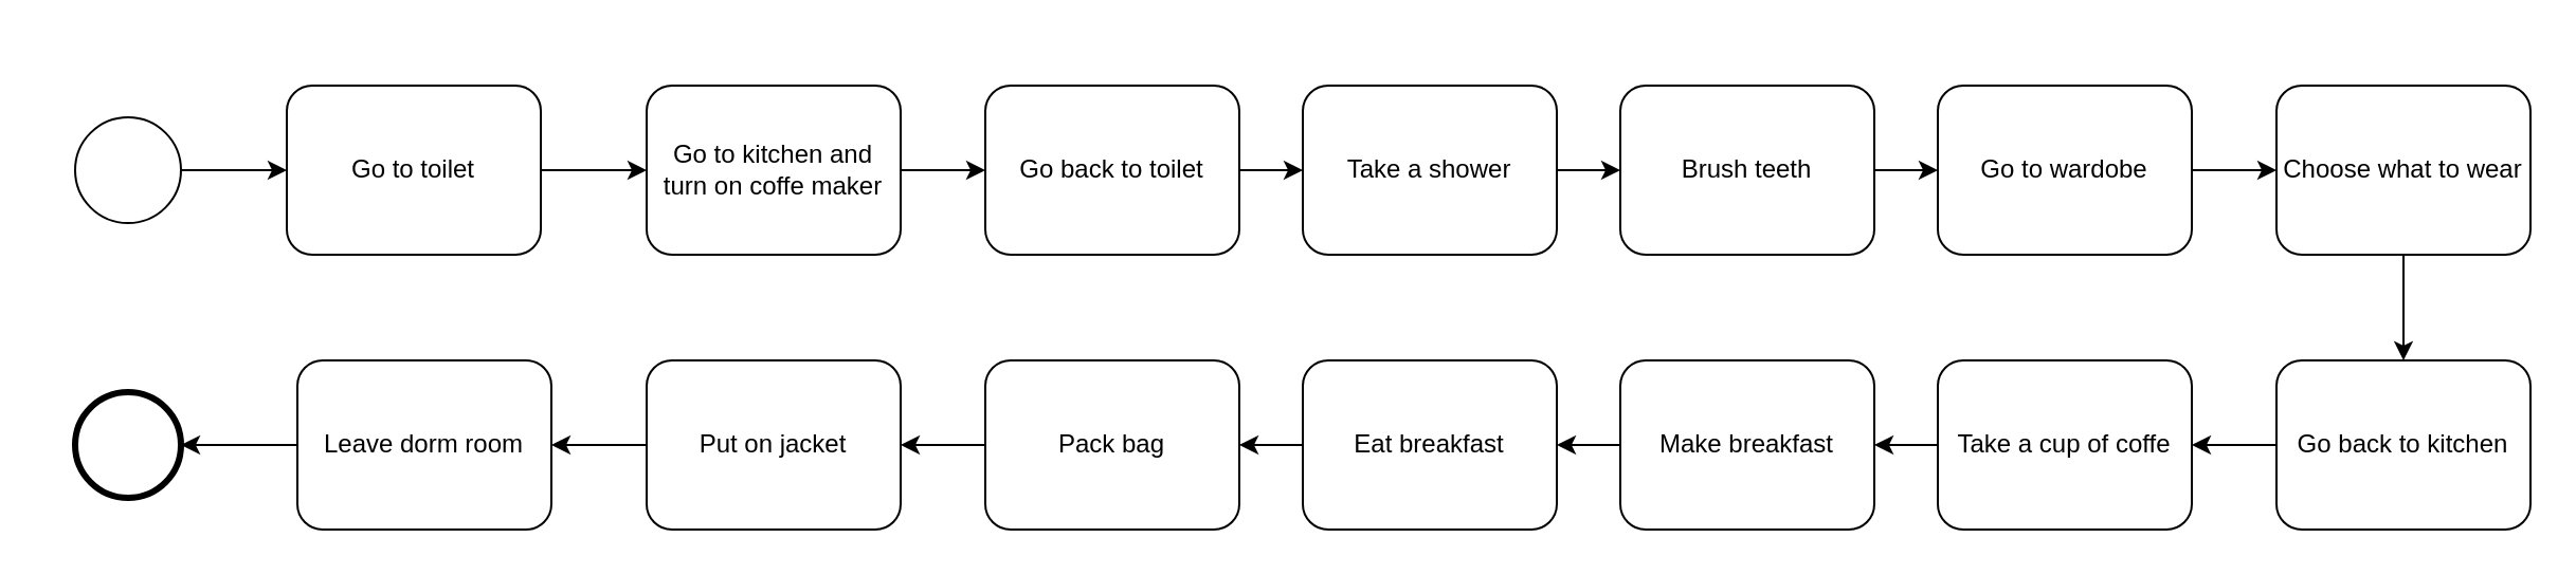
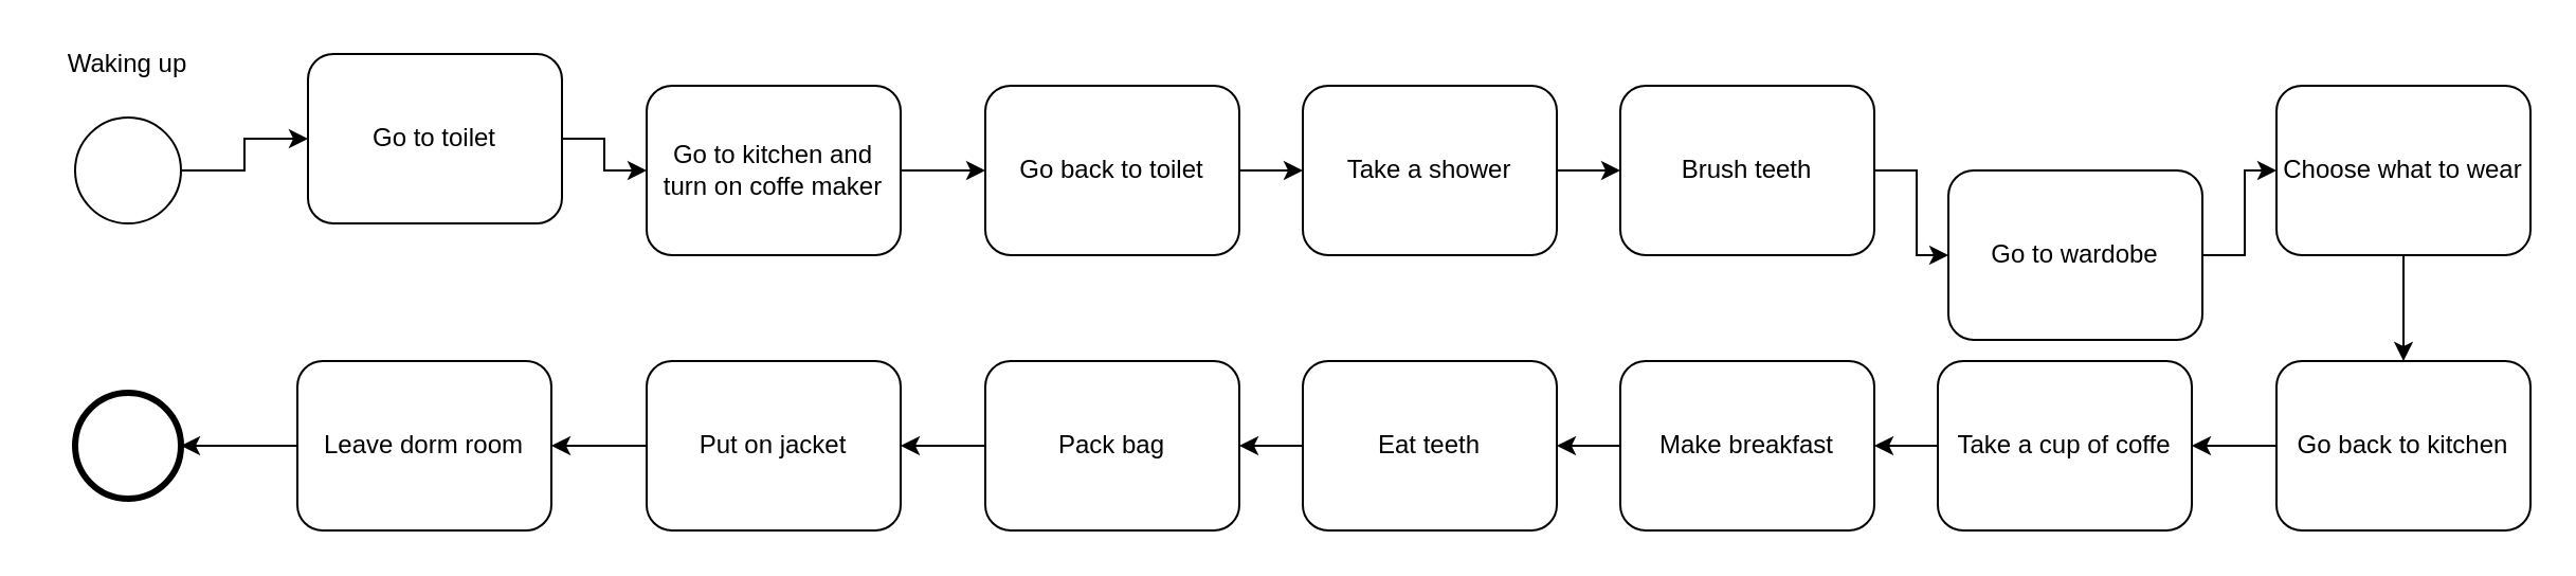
  <mxCell id="0" />
  <mxCell id="1" parent="0" />
  <mxCell id="2" value="" style="shape=mxgraph.bpmn.shape;html=1;verticalLabelPosition=bottom;labelBackgroundColor=#ffffff;verticalAlign=top;perimeter=ellipsePerimeter;outline=standard;symbol=general;" parent="1" vertex="1"><mxGeometry x="35" y="55" width="50" height="50" as="geometry" /></mxCell>
- <mxCell id="3" value="Go to toilet" style="shape=ext;rounded=1;html=1;whiteSpace=wrap;" parent="1" vertex="1"><mxGeometry x="135" y="40" width="120" height="80" as="geometry" /></mxCell>
+ <mxCell id="3" value="Go to toilet" style="shape=ext;rounded=1;html=1;whiteSpace=wrap;" parent="1" vertex="1"><mxGeometry x="145" y="25" width="120" height="80" as="geometry" /></mxCell>
  <mxCell id="4" style="edgeStyle=orthogonalEdgeStyle;rounded=0;orthogonalLoop=1;jettySize=auto;html=1;entryX=0;entryY=0.5;entryDx=0;entryDy=0;" edge="1" parent="1" source="5" target="11"><mxGeometry relative="1" as="geometry" /></mxCell>
  <mxCell id="5" value="Go to kitchen and turn on coffe maker" style="shape=ext;rounded=1;html=1;whiteSpace=wrap;" parent="1" vertex="1"><mxGeometry x="305" y="40" width="120" height="80" as="geometry" /></mxCell>
  <mxCell id="6" value="" style="shape=mxgraph.bpmn.shape;html=1;verticalLabelPosition=bottom;labelBackgroundColor=#ffffff;verticalAlign=top;perimeter=ellipsePerimeter;outline=end;symbol=general;" parent="1" vertex="1"><mxGeometry x="35" y="185" width="50" height="50" as="geometry" /></mxCell>
  <mxCell id="7" style="edgeStyle=orthogonalEdgeStyle;rounded=0;html=1;jettySize=auto;orthogonalLoop=1;" parent="1" source="2" target="3" edge="1"><mxGeometry relative="1" as="geometry" /></mxCell>
  <mxCell id="8" style="edgeStyle=orthogonalEdgeStyle;rounded=0;html=1;jettySize=auto;orthogonalLoop=1;" parent="1" source="3" target="5" edge="1"><mxGeometry relative="1" as="geometry" /></mxCell>
+ <mxCell id="9" value="Waking up" style="text;html=1;strokeColor=none;fillColor=none;align=center;verticalAlign=middle;whiteSpace=wrap;overflow=hidden;" vertex="1" parent="1"><mxGeometry x="20" y="20" width="80" height="20" as="geometry" /></mxCell>
  <mxCell id="10" style="edgeStyle=orthogonalEdgeStyle;rounded=0;orthogonalLoop=1;jettySize=auto;html=1;entryX=0;entryY=0.5;entryDx=0;entryDy=0;" edge="1" parent="1" source="11" target="13"><mxGeometry relative="1" as="geometry" /></mxCell>
  <mxCell id="11" value="Go back to toilet" style="shape=ext;rounded=1;html=1;whiteSpace=wrap;" vertex="1" parent="1"><mxGeometry x="465" y="40" width="120" height="80" as="geometry" /></mxCell>
  <mxCell id="12" style="edgeStyle=orthogonalEdgeStyle;rounded=0;orthogonalLoop=1;jettySize=auto;html=1;entryX=0;entryY=0.5;entryDx=0;entryDy=0;" edge="1" parent="1" source="13" target="15"><mxGeometry relative="1" as="geometry" /></mxCell>
  <mxCell id="13" value="Take a shower" style="shape=ext;rounded=1;html=1;whiteSpace=wrap;" vertex="1" parent="1"><mxGeometry x="615" y="40" width="120" height="80" as="geometry" /></mxCell>
  <mxCell id="14" style="edgeStyle=orthogonalEdgeStyle;rounded=0;orthogonalLoop=1;jettySize=auto;html=1;" edge="1" parent="1" source="15" target="17"><mxGeometry relative="1" as="geometry" /></mxCell>
  <mxCell id="15" value="Brush teeth" style="shape=ext;rounded=1;html=1;whiteSpace=wrap;" vertex="1" parent="1"><mxGeometry x="765" y="40" width="120" height="80" as="geometry" /></mxCell>
  <mxCell id="16" style="edgeStyle=orthogonalEdgeStyle;rounded=0;orthogonalLoop=1;jettySize=auto;html=1;entryX=0;entryY=0.5;entryDx=0;entryDy=0;" edge="1" parent="1" source="17" target="33"><mxGeometry relative="1" as="geometry" /></mxCell>
- <mxCell id="17" value="Go to wardobe" style="shape=ext;rounded=1;html=1;whiteSpace=wrap;" vertex="1" parent="1"><mxGeometry x="915" y="40" width="120" height="80" as="geometry" /></mxCell>
+ <mxCell id="17" value="Go to wardobe" style="shape=ext;rounded=1;html=1;whiteSpace=wrap;" vertex="1" parent="1"><mxGeometry x="920" y="80" width="120" height="80" as="geometry" /></mxCell>
  <mxCell id="18" style="edgeStyle=orthogonalEdgeStyle;rounded=0;orthogonalLoop=1;jettySize=auto;html=1;" edge="1" parent="1" source="19" target="21"><mxGeometry relative="1" as="geometry" /></mxCell>
  <mxCell id="19" value="Go back to kitchen" style="shape=ext;rounded=1;html=1;whiteSpace=wrap;" vertex="1" parent="1"><mxGeometry x="1075" y="170" width="120" height="80" as="geometry" /></mxCell>
  <mxCell id="20" style="edgeStyle=orthogonalEdgeStyle;rounded=0;orthogonalLoop=1;jettySize=auto;html=1;" edge="1" parent="1" source="21" target="23"><mxGeometry relative="1" as="geometry" /></mxCell>
  <mxCell id="21" value="Take a cup of coffe" style="shape=ext;rounded=1;html=1;whiteSpace=wrap;" vertex="1" parent="1"><mxGeometry x="915" y="170" width="120" height="80" as="geometry" /></mxCell>
  <mxCell id="22" style="edgeStyle=orthogonalEdgeStyle;rounded=0;orthogonalLoop=1;jettySize=auto;html=1;" edge="1" parent="1" source="23" target="25"><mxGeometry relative="1" as="geometry" /></mxCell>
  <mxCell id="23" value="Make breakfast" style="shape=ext;rounded=1;html=1;whiteSpace=wrap;" vertex="1" parent="1"><mxGeometry x="765" y="170" width="120" height="80" as="geometry" /></mxCell>
  <mxCell id="24" style="edgeStyle=orthogonalEdgeStyle;rounded=0;orthogonalLoop=1;jettySize=auto;html=1;" edge="1" parent="1" source="25" target="27"><mxGeometry relative="1" as="geometry" /></mxCell>
- <mxCell id="25" value="Eat breakfast" style="shape=ext;rounded=1;html=1;whiteSpace=wrap;" vertex="1" parent="1"><mxGeometry x="615" y="170" width="120" height="80" as="geometry" /></mxCell>
+ <mxCell id="25" value="Eat teeth" style="shape=ext;rounded=1;html=1;whiteSpace=wrap;" vertex="1" parent="1"><mxGeometry x="615" y="170" width="120" height="80" as="geometry" /></mxCell>
  <mxCell id="26" style="edgeStyle=orthogonalEdgeStyle;rounded=0;orthogonalLoop=1;jettySize=auto;html=1;" edge="1" parent="1" source="27" target="29"><mxGeometry relative="1" as="geometry" /></mxCell>
  <mxCell id="27" value="Pack bag" style="shape=ext;rounded=1;html=1;whiteSpace=wrap;" vertex="1" parent="1"><mxGeometry x="465" y="170" width="120" height="80" as="geometry" /></mxCell>
  <mxCell id="28" style="edgeStyle=orthogonalEdgeStyle;rounded=0;orthogonalLoop=1;jettySize=auto;html=1;" edge="1" parent="1" source="29" target="31"><mxGeometry relative="1" as="geometry" /></mxCell>
  <mxCell id="29" value="Put on jacket" style="shape=ext;rounded=1;html=1;whiteSpace=wrap;" vertex="1" parent="1"><mxGeometry x="305" y="170" width="120" height="80" as="geometry" /></mxCell>
  <mxCell id="30" style="edgeStyle=orthogonalEdgeStyle;rounded=0;orthogonalLoop=1;jettySize=auto;html=1;" edge="1" parent="1" source="31" target="6"><mxGeometry relative="1" as="geometry" /></mxCell>
  <mxCell id="31" value="Leave dorm room" style="shape=ext;rounded=1;html=1;whiteSpace=wrap;" vertex="1" parent="1"><mxGeometry x="140" y="170" width="120" height="80" as="geometry" /></mxCell>
  <mxCell id="32" style="edgeStyle=orthogonalEdgeStyle;rounded=0;orthogonalLoop=1;jettySize=auto;html=1;" edge="1" parent="1" source="33" target="19"><mxGeometry relative="1" as="geometry" /></mxCell>
  <mxCell id="33" value="Choose what to wear" style="shape=ext;rounded=1;html=1;whiteSpace=wrap;" vertex="1" parent="1"><mxGeometry x="1075" y="40" width="120" height="80" as="geometry" /></mxCell>
